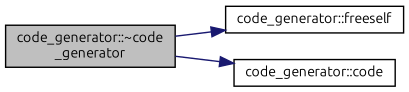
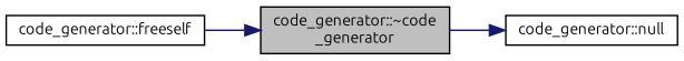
  digraph {
    fontname=Ubuntu
    rankdir=LR
    node [color=black fillcolor=white fontname=Ubuntu fontsize=10 shape=record style=filled]
    edge [color=midnightblue fontname=Ubuntu fontsize=10 labelfontname=Helvetica labelfontsize=10 style=solid]
    n1 [fillcolor=grey75 fontcolor=black height=0.2 label="code_generator::~code\l_generator" width=0.4]
    n2 [height=0.2 label="code_generator::freeself" width=0.4]
-   n3 [height=0.2 label="code_generator::code" width=0.4]
-   n1 -> n2
+   n3 [height=0.2 label="code_generator::null" width=0.4]
+   n2 -> n1
    n1 -> n3
  }
